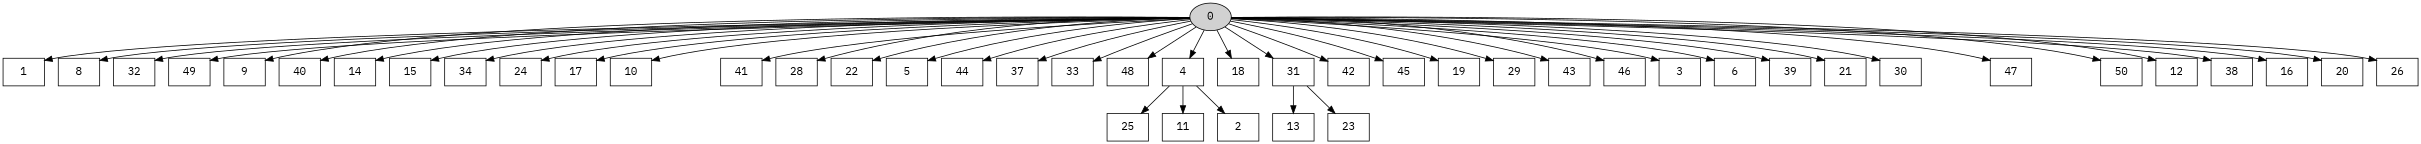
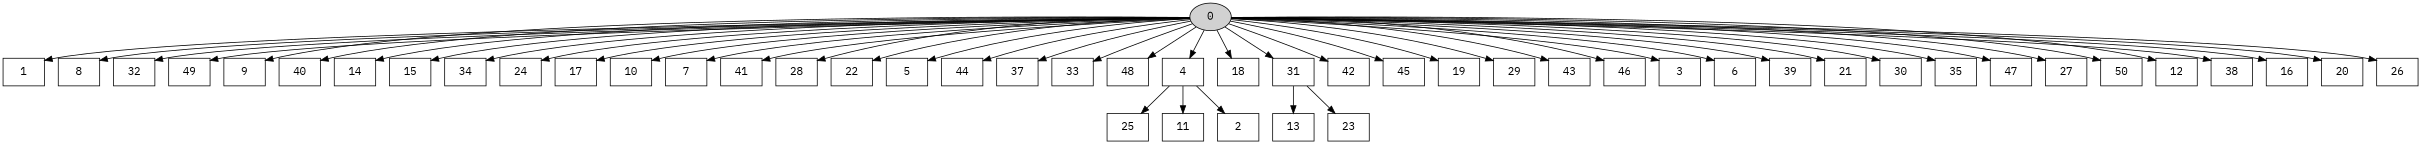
  digraph {
    fontname="IBM Plex Mono"
    node [fillcolor=white fontname="IBM Plex Mono" style=filled shape=box]
    edge [fontname="IBM Plex Mono"]
    0 [fillcolor=grey82 shape=""]
    n2 [label="1\n"]
    n3 [label="8\n"]
    n4 [label="32\n"]
    n5 [label="49\n"]
    n6 [label="9\n"]
    n7 [label="40\n"]
    n8 [label="14\n"]
    n9 [label="15\n"]
    n10 [label="34\n"]
    n11 [label="24\n"]
    n12 [label="17\n"]
    n13 [label="10\n"]
+   n14 [label="7\n"]
    n15 [label="41\n"]
    n16 [label="28\n"]
    n17 [label="22\n"]
    n18 [label="5\n"]
    n19 [label="44\n"]
    n20 [label="37\n"]
    n21 [label="33\n"]
    n22 [label="48\n"]
    n23 [label="4\n"]
    n24 [label="18\n"]
    n25 [label="31\n"]
    n26 [label="42\n"]
    n27 [label="45\n"]
    n28 [label="19\n"]
    n29 [label="29\n"]
    n30 [label="43\n"]
    n31 [label="46\n"]
    n32 [label="3\n"]
    n33 [label="6\n"]
    n34 [label="39\n"]
    n35 [label="21\n"]
    n36 [label="30\n"]
+   n37 [label="35\n"]
    n38 [label="47\n"]
+   n39 [label="27\n"]
    n40 [label="50\n"]
    n41 [label="12\n"]
    n42 [label="38\n"]
    n43 [label="16\n"]
    n44 [label="20\n"]
    n45 [label="26\n"]
    n46 [label="25\n"]
    n47 [label="11\n"]
    n48 [label="2\n"]
    n49 [label="13\n"]
    n50 [label="23\n"]
    0 -> n2
    0 -> n3
    0 -> n4
    0 -> n5
    0 -> n6
    0 -> n7
    0 -> n8
    0 -> n9
    0 -> n10
    0 -> n11
    0 -> n12
    0 -> n13
+   0 -> n14
    0 -> n15
    0 -> n16
    0 -> n17
    0 -> n18
    0 -> n19
    0 -> n20
    0 -> n21
    0 -> n22
    0 -> n23
    0 -> n24
    0 -> n25
    0 -> n26
    0 -> n27
    0 -> n28
    0 -> n29
    0 -> n30
    0 -> n31
    0 -> n32
    0 -> n33
    0 -> n34
    0 -> n35
    0 -> n36
+   0 -> n37
    0 -> n38
+   0 -> n39
    0 -> n40
    0 -> n41
    0 -> n42
    0 -> n43
    0 -> n44
    0 -> n45
    n23 -> n46
    n23 -> n47
    n23 -> n48
    n25 -> n49
    n25 -> n50
  }
